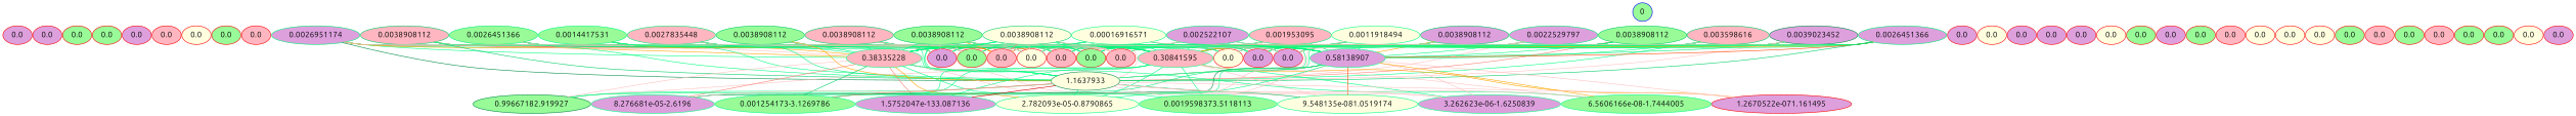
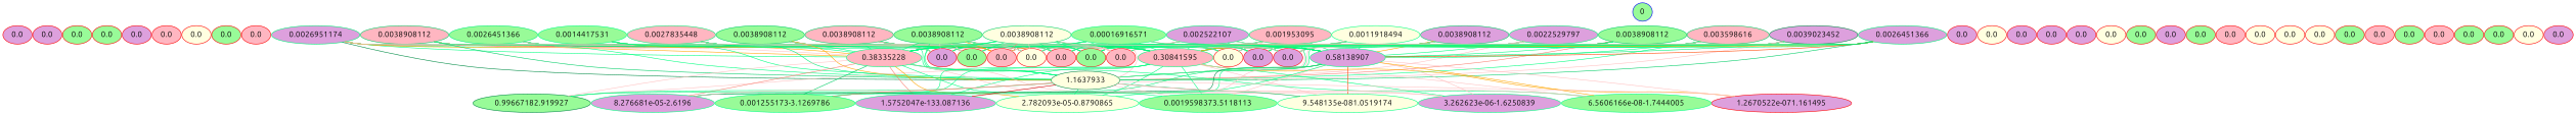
  graph {
    fontname=Ubuntu
    nodesep=0
    ranksep=0
    node [color=red fillcolor=plum fontname=Ubuntu style=filled]
    edge [bgcolor="purple:pink" color=rosybrown1 fontname=Ubuntu nodesep=0]
    n1 [color=blue fillcolor=palegreen height=0.2 label=0 width=0.2]
    n2 [height=0.2 label=0.0 width=0.2]
    n3 [height=0.2 label=0.0 width=0.2]
    n4 [fillcolor=palegreen height=0.2 label=0.0 width=0.2]
    n5 [fillcolor=palegreen height=0.2 label=0.0 width=0.2]
    n6 [height=0.2 label=0.0 width=0.2]
    n7 [fillcolor=lightpink height=0.2 label=0.0 width=0.2]
    n8 [fillcolor=lightyellow height=0.2 label=0.0 width=0.2]
    n9 [fillcolor=palegreen height=0.2 label=0.0 width=0.2]
    n10 [fillcolor=lightpink height=0.2 label=0.0 width=0.2]
    n11 [color=springgreen2 height=0.2 label=0.002522107 width=0.2]
    n12 [color=springgreen4 height=0.2 label=0.0039023452 width=0.2]
    n13 [color=springgreen2 fillcolor=lightpink height=0.2 label=0.001953095 width=0.2]
    n14 [height=0.2 label=0.0 width=0.2]
    n15 [fillcolor=lightyellow height=0.2 label=0.0 width=0.2]
    n16 [height=0.2 label=0.0 width=0.2]
    n17 [color=springgreen1 fillcolor=lightyellow height=0.2 label=0.0011918494 width=0.2]
    n18 [color=springgreen3 height=0.2 label=0.0038908112 width=0.2]
    n19 [color=springgreen2 height=0.2 label=0.0022529797 width=0.2]
    n20 [color=springgreen3 fillcolor=palegreen height=0.2 label=0.0038908112 width=0.2]
    n21 [color=springgreen3 fillcolor=lightpink height=0.2 label=0.003598616 width=0.2]
    n22 [height=0.2 label=0.0 width=0.2]
    n23 [height=0.2 label=0.0 width=0.2]
    n24 [color=springgreen2 height=0.2 label=0.0026451366 width=0.2]
    n25 [color=springgreen2 height=0.2 label=0.0026951174 width=0.2]
    n26 [fillcolor=lightyellow height=0.2 label=0.0 width=0.2]
    n27 [fillcolor=palegreen height=0.2 label=0.0 width=0.2]
    n28 [color=springgreen3 fillcolor=lightpink height=0.2 label=0.0038908112 width=0.2]
    n29 [height=0.2 label=0.0 width=0.2]
    n30 [fillcolor=palegreen height=0.2 label=0.0 width=0.2]
    n31 [color=springgreen2 fillcolor=palegreen height=0.2 label=0.0026451366 width=0.2]
    n32 [color=springgreen1 fillcolor=palegreen height=0.2 label=0.0014417531 width=0.2]
    n33 [fillcolor=lightpink height=0.2 label=0.0 width=0.2]
    n34 [color=springgreen2 fillcolor=lightpink height=0.2 label=0.0027835448 width=0.2]
    n35 [color=springgreen3 fillcolor=lightpink height=0.2 label=0.0038908112 width=0.2]
    n36 [fillcolor=lightyellow height=0.2 label=0.0 width=0.2]
    n37 [fillcolor=lightyellow height=0.2 label=0.0 width=0.2]
-   n38 [color=springgreen fillcolor=lightyellow height=0.2 label=0.00016916571 width=0.2]
+   n38 [color=springgreen fillcolor=palegreen height=0.2 label=0.00016916571 width=0.2]
    n39 [color=springgreen3 fillcolor=palegreen height=0.2 label=0.0038908112 width=0.2]
    n40 [color=springgreen3 fillcolor=palegreen height=0.2 label=0.0038908112 width=0.2]
    n41 [color=springgreen3 fillcolor=lightyellow height=0.2 label=0.0038908112 width=0.2]
    n42 [fillcolor=lightyellow height=0.2 label=0.0 width=0.2]
    n43 [fillcolor=palegreen height=0.2 label=0.0 width=0.2]
    n44 [fillcolor=lightpink height=0.2 label=0.0 width=0.2]
    n45 [fillcolor=palegreen height=0.2 label=0.0 width=0.2]
    n46 [fillcolor=lightpink height=0.2 label=0.0 width=0.2]
    n47 [fillcolor=palegreen height=0.2 label=0.0 width=0.2]
    n48 [fillcolor=palegreen height=0.2 label=0.0 width=0.2]
    n49 [fillcolor=lightyellow height=0.2 label=0.0 width=0.2]
    n50 [height=0.2 label=0.0 width=0.2]
    n51 [fillcolor=lightyellow height=0.2 label=0.0 width=0.2]
    n52 [color=springgreen1 fillcolor=lightpink height=0.2 label=0.30841595 width=0.2]
    n53 [height=0.2 label=0.0 width=0.2]
    n54 [height=0.2 label=0.0 width=0.2]
    n55 [height=0.2 label=0.0 width=0.2]
    n56 [fillcolor=palegreen height=0.2 label=0.0 width=0.2]
    n57 [fillcolor=lightpink height=0.2 label=0.0 width=0.2]
    n58 [color=springgreen1 fillcolor=lightpink height=0.2 label=0.38335228 width=0.2]
    n59 [fillcolor=lightyellow height=0.2 label=0.0 width=0.2]
    n60 [fillcolor=lightpink height=0.2 label=0.0 width=0.2]
    n61 [fillcolor=palegreen height=0.2 label=0.0 width=0.2]
    n62 [color=springgreen1 height=0.2 label=0.58138907 width=0.2]
    n63 [color=springgreen4 fillcolor=lightyellow height=0.2 label=1.1637933 width=0.2]
    n64 [fillcolor=lightpink height=0.2 label=0.0 width=0.2]
    n65 [color=springgreen4 fillcolor=palegreen height=0.2 label="0.99667182.919927" width=0.2]
    n66 [color=springgreen height=0.2 label="1.5752047e-133.087136" width=0.2]
    n67 [color=springgreen height=0.2 label="8.276681e-05-2.6196" width=0.2]
-   n68 [color=springgreen fillcolor=palegreen height=0.2 label="0.001254173-3.1269786" width=0.2]
+   n68 [color=springgreen fillcolor=palegreen height=0.2 label="0.001255173-3.1269786" width=0.2]
    n69 [color=springgreen fillcolor=lightyellow height=0.2 label="9.548135e-081.0519174" width=0.2]
    n70 [color=springgreen fillcolor=palegreen height=0.2 label="0.0019598373.5118113" width=0.2]
    n71 [color=springgreen fillcolor=lightyellow height=0.2 label="2.782093e-05-0.8790865" width=0.2]
    n72 [height=0.2 label="1.2670522e-071.161495" width=0.2]
    n73 [color=springgreen height=0.2 label="3.262623e-06-1.6250839" width=0.2]
    n74 [color=springgreen fillcolor=palegreen height=0.2 label="6.5606166e-08-1.7444005" width=0.2]
    n1 -- n2 [color=yellow style=invis]
    n1 -- n3 [color=yellow style=invis]
    n1 -- n4 [color=yellow style=invis]
    n1 -- n5 [color=yellow style=invis]
    n1 -- n6 [color=yellow style=invis]
    n1 -- n7 [color=yellow style=invis]
    n1 -- n8 [color=yellow style=invis]
    n1 -- n9 [color=yellow style=invis]
    n1 -- n10 [color=yellow style=invis]
    n1 -- n11 [color=yellow style=invis]
    n1 -- n12 [color=yellow style=invis]
    n1 -- n13 [color=yellow style=invis]
    n1 -- n14 [color=yellow style=invis]
    n1 -- n15 [color=yellow style=invis]
    n1 -- n16 [color=yellow style=invis]
    n1 -- n17 [color=yellow style=invis]
    n1 -- n18 [color=yellow style=invis]
    n1 -- n19 [color=yellow style=invis]
    n1 -- n20 [color=yellow style=invis]
    n1 -- n21 [color=yellow style=invis]
    n1 -- n22 [color=yellow style=invis]
    n1 -- n23 [color=yellow style=invis]
    n1 -- n24 [color=yellow style=invis]
    n1 -- n25 [color=yellow style=invis]
    n1 -- n26 [color=yellow style=invis]
    n1 -- n27 [color=yellow style=invis]
    n1 -- n28 [color=yellow style=invis]
    n1 -- n29 [color=yellow style=invis]
    n1 -- n30 [color=yellow style=invis]
    n1 -- n31 [color=yellow style=invis]
    n1 -- n32 [color=yellow style=invis]
    n1 -- n33 [color=yellow style=invis]
    n1 -- n34 [color=yellow style=invis]
    n1 -- n35 [color=yellow style=invis]
    n1 -- n36 [color=yellow style=invis]
    n1 -- n37 [color=yellow style=invis]
    n1 -- n38 [color=yellow style=invis]
    n1 -- n39 [color=yellow style=invis]
    n1 -- n40 [color=yellow style=invis]
    n1 -- n41 [color=yellow style=invis]
    n1 -- n42 [color=yellow style=invis]
    n1 -- n43 [color=yellow style=invis]
    n1 -- n44 [color=yellow style=invis]
    n1 -- n45 [color=yellow style=invis]
    n1 -- n46 [color=yellow style=invis]
    n1 -- n47 [color=yellow style=invis]
    n1 -- n48 [color=yellow style=invis]
    n1 -- n49 [color=yellow style=invis]
    n1 -- n50 [color=yellow style=invis]
    n11 -- n51
    n11 -- n52 [color=springgreen]
    n11 -- n53 [color=springgreen]
    n11 -- n54 [color=springgreen]
    n11 -- n55
    n11 -- n56
    n11 -- n57 [color=springgreen]
    n11 -- n58 [color=springgreen1]
    n11 -- n59
    n11 -- n60
    n11 -- n61 [color=springgreen]
    n11 -- n62 [color=springgreen2]
    n11 -- n63
    n11 -- n64
    n12 -- n51
    n12 -- n52 [color=springgreen2]
    n12 -- n53
    n12 -- n54 [color=springgreen]
    n12 -- n55
    n12 -- n56 [color=springgreen]
    n12 -- n57
    n12 -- n58 [color=springgreen1]
    n12 -- n59 [color=springgreen]
    n12 -- n60 [color=springgreen]
    n12 -- n61 [color=springgreen]
    n12 -- n62 [color=springgreen2]
    n12 -- n63
    n12 -- n64
    n13 -- n51
    n13 -- n52 [color=springgreen1]
    n13 -- n53
    n13 -- n54
    n13 -- n55
    n13 -- n56
    n13 -- n57 [color=salmon]
    n13 -- n58 [color=springgreen]
    n13 -- n59
    n13 -- n60 [color=springgreen]
    n13 -- n61 [color=springgreen]
    n13 -- n62 [color=springgreen]
    n13 -- n63 [color=springgreen]
    n13 -- n64
    n17 -- n51 [color=springgreen]
    n17 -- n52
    n17 -- n53 [color=springgreen]
    n17 -- n54
    n17 -- n55
    n17 -- n56 [color=springgreen]
    n17 -- n57 [color=springgreen]
    n17 -- n58 [color=springgreen]
    n17 -- n59 [color=springgreen]
    n17 -- n60
    n17 -- n61
    n17 -- n62 [color=springgreen]
    n17 -- n63
    n17 -- n64 [color=springgreen]
    n18 -- n51 [color=springgreen]
    n18 -- n52 [color=springgreen]
    n18 -- n53
    n18 -- n54
    n18 -- n55
    n18 -- n56 [color=springgreen]
    n18 -- n57 [color=salmon]
    n18 -- n58 [color=springgreen]
    n18 -- n59 [color=springgreen]
    n18 -- n60
    n18 -- n61 [color=springgreen]
    n18 -- n62 [color=orange]
    n18 -- n63 [color=springgreen1]
    n18 -- n64
    n19 -- n51
    n19 -- n52 [color=salmon]
    n19 -- n53
    n19 -- n54 [color=springgreen]
    n19 -- n55 [color=springgreen]
    n19 -- n56
    n19 -- n57
    n19 -- n58 [color=springgreen]
    n19 -- n59
    n19 -- n60 [color=springgreen]
    n19 -- n61
    n19 -- n62 [color=springgreen]
    n19 -- n63
    n19 -- n64
    n20 -- n51
    n20 -- n52 [color=orange]
    n20 -- n53
    n20 -- n54
    n20 -- n55
    n20 -- n56
    n20 -- n57 [color=springgreen]
    n20 -- n58 [color=springgreen2]
    n20 -- n59 [color=springgreen]
    n20 -- n60
    n20 -- n61 [color=springgreen]
    n20 -- n62 [color=springgreen]
    n20 -- n63 [color=salmon]
    n20 -- n64 [color=springgreen]
    n21 -- n51 [color=springgreen]
    n21 -- n52 [color=springgreen1]
    n21 -- n53 [color=springgreen]
    n21 -- n54 [color=springgreen]
    n21 -- n55
    n21 -- n56
    n21 -- n57 [color=orangered]
    n21 -- n58 [color=springgreen1]
    n21 -- n59
    n21 -- n60
    n21 -- n61 [color=springgreen]
    n21 -- n62 [color=springgreen]
    n21 -- n63 [color=springgreen]
    n21 -- n64
    n24 -- n51
    n24 -- n52 [color=orange]
    n24 -- n53 [color=springgreen]
    n24 -- n54
    n24 -- n55
    n24 -- n56
    n24 -- n57 [color=orange]
    n24 -- n58 [color=springgreen]
    n24 -- n59
    n24 -- n60 [color=springgreen]
    n24 -- n61 [color=springgreen]
    n24 -- n62 [color=orangered]
    n24 -- n63 [color=springgreen3]
    n24 -- n64 [color=springgreen]
    n25 -- n51
    n25 -- n52 [color=springgreen]
    n25 -- n53
    n25 -- n54
    n25 -- n55
    n25 -- n56 [color=springgreen]
    n25 -- n57 [color=red3]
    n25 -- n58 [color=springgreen]
    n25 -- n59
    n25 -- n60
    n25 -- n61 [color=springgreen]
    n25 -- n62 [color=orange]
    n25 -- n63 [color=springgreen4]
    n25 -- n64
    n28 -- n51 [color=springgreen]
    n28 -- n52 [color=red]
    n28 -- n53
    n28 -- n54
    n28 -- n55
    n28 -- n56 [color=springgreen]
    n28 -- n57 [color=salmon]
    n28 -- n58 [color=orange]
    n28 -- n59
    n28 -- n60 [color=springgreen]
    n28 -- n61
    n28 -- n62
    n28 -- n63 [color=springgreen3]
    n28 -- n64 [color=springgreen]
    n31 -- n51
    n31 -- n52 [color=springgreen]
    n31 -- n53
    n31 -- n54 [color=springgreen]
    n31 -- n55 [color=springgreen]
    n31 -- n56 [color=springgreen]
    n31 -- n57 [color=salmon]
    n31 -- n58
    n31 -- n59
    n31 -- n60
    n31 -- n61 [color=springgreen]
    n31 -- n62 [color=springgreen2]
    n31 -- n63 [color=springgreen]
    n31 -- n64
    n32 -- n51 [color=springgreen]
    n32 -- n52 [color=springgreen]
    n32 -- n53 [color=springgreen]
    n32 -- n54 [color=springgreen]
    n32 -- n55
    n32 -- n56
    n32 -- n57
    n32 -- n58 [color=orange]
    n32 -- n59 [color=springgreen]
    n32 -- n60
    n32 -- n61
    n32 -- n62 [color=springgreen]
    n32 -- n63 [color=springgreen1]
    n32 -- n64 [color=springgreen]
    n34 -- n51 [color=springgreen]
    n34 -- n52
    n34 -- n53 [color=springgreen]
    n34 -- n54 [color=springgreen]
    n34 -- n55 [color=springgreen]
    n34 -- n56 [color=springgreen]
    n34 -- n57
    n34 -- n58 [color=springgreen]
    n34 -- n59 [color=springgreen]
    n34 -- n60 [color=springgreen]
    n34 -- n61
    n34 -- n62 [color=springgreen1]
    n34 -- n63 [color=springgreen2]
    n34 -- n64
    n35 -- n51 [color=springgreen]
    n35 -- n52 [color=springgreen]
    n35 -- n53
    n35 -- n54
    n35 -- n55 [color=springgreen]
    n35 -- n56
    n35 -- n57 [color=salmon]
    n35 -- n58 [color=springgreen]
    n35 -- n59 [color=springgreen]
    n35 -- n60
    n35 -- n61
    n35 -- n62 [color=springgreen3]
    n35 -- n63 [color=springgreen]
    n35 -- n64
    n38 -- n51
    n38 -- n52 [color=springgreen]
    n38 -- n53
    n38 -- n54
    n38 -- n55 [color=springgreen]
    n38 -- n56 [color=springgreen]
    n38 -- n57
    n38 -- n58 [color=springgreen]
    n38 -- n59 [color=springgreen]
    n38 -- n60 [color=springgreen]
    n38 -- n61
    n38 -- n62 [color=springgreen]
    n38 -- n63
    n38 -- n64 [color=springgreen]
    n39 -- n51 [color=springgreen]
    n39 -- n52 [color=springgreen1]
    n39 -- n53
    n39 -- n54 [color=springgreen]
    n39 -- n55
    n39 -- n56
    n39 -- n57 [color=orange]
    n39 -- n58 [color=springgreen]
    n39 -- n59
    n39 -- n60
    n39 -- n61 [color=springgreen]
    n39 -- n62 [color=springgreen2]
    n39 -- n63 [color=orange]
    n39 -- n64
    n40 -- n51
    n40 -- n52 [color=springgreen]
    n40 -- n53 [color=springgreen]
    n40 -- n54 [color=springgreen]
    n40 -- n55
    n40 -- n56
    n40 -- n57 [color=orange]
    n40 -- n58 [color=springgreen]
    n40 -- n59
    n40 -- n60 [color=springgreen]
    n40 -- n61 [color=springgreen]
    n40 -- n62 [color=springgreen]
    n40 -- n63 [color=springgreen1]
    n40 -- n64
    n41 -- n51 [color=springgreen]
    n41 -- n52 [color=springgreen2]
    n41 -- n53 [color=springgreen]
    n41 -- n54
    n41 -- n55 [color=springgreen]
    n41 -- n56 [color=springgreen]
    n41 -- n57 [color=salmon]
    n41 -- n58 [color=springgreen]
    n41 -- n59
    n41 -- n60 [color=springgreen]
    n41 -- n61 [color=springgreen]
    n41 -- n62 [color=springgreen]
    n41 -- n63 [color=springgreen1]
    n41 -- n64
    n52 -- n65
    n52 -- n66 [color=springgreen]
    n52 -- n67 [color=springgreen]
    n52 -- n68 [color=springgreen]
    n52 -- n69
    n52 -- n70 [color=springgreen]
    n52 -- n71 [color=springgreen]
    n52 -- n72 [color=orange]
    n52 -- n73 [color=springgreen1]
    n52 -- n74
    n58 -- n63 [color=springgreen1]
    n58 -- n65
    n58 -- n66 [color=salmon]
    n58 -- n67 [color=salmon]
    n58 -- n68 [color=springgreen3]
    n58 -- n69
    n58 -- n70 [color=springgreen1]
    n58 -- n71 [color=orange]
    n58 -- n73
    n58 -- n74 [color=springgreen]
    n62 -- n65 [color=springgreen2]
    n62 -- n66
    n62 -- n67 [color=springgreen4]
    n62 -- n68 [color=springgreen1]
    n62 -- n69 [color=orangered]
    n62 -- n70
    n62 -- n71 [color=springgreen]
    n62 -- n72
    n62 -- n73
    n62 -- n74 [color=orange]
    n63 -- n65 [color=springgreen1]
    n63 -- n66 [color=red3]
    n63 -- n67
    n63 -- n68 [color=salmon]
    n63 -- n69 [color=springgreen3]
    n63 -- n70
    n63 -- n71 [color=springgreen2]
    n63 -- n72
    n63 -- n73
    n63 -- n74
  }
